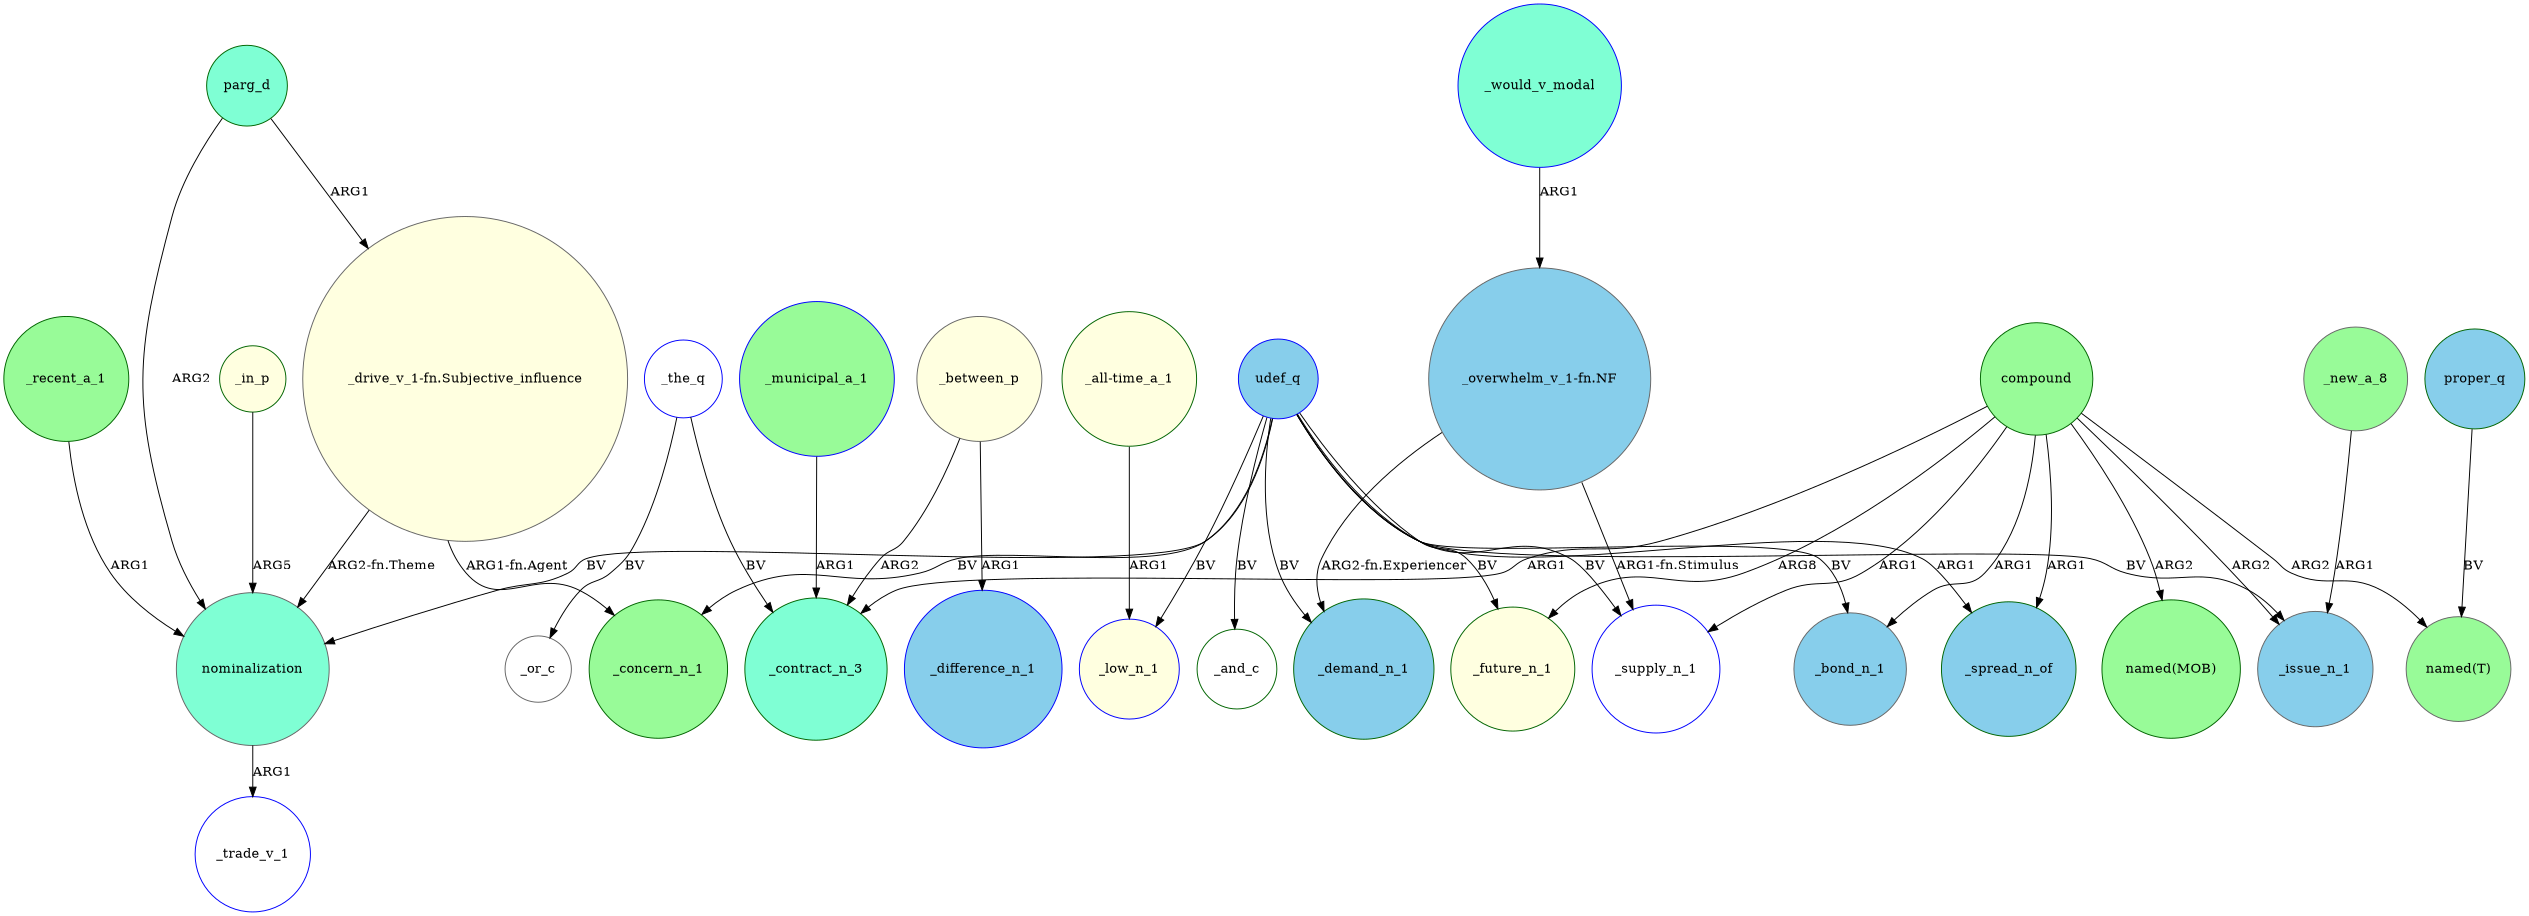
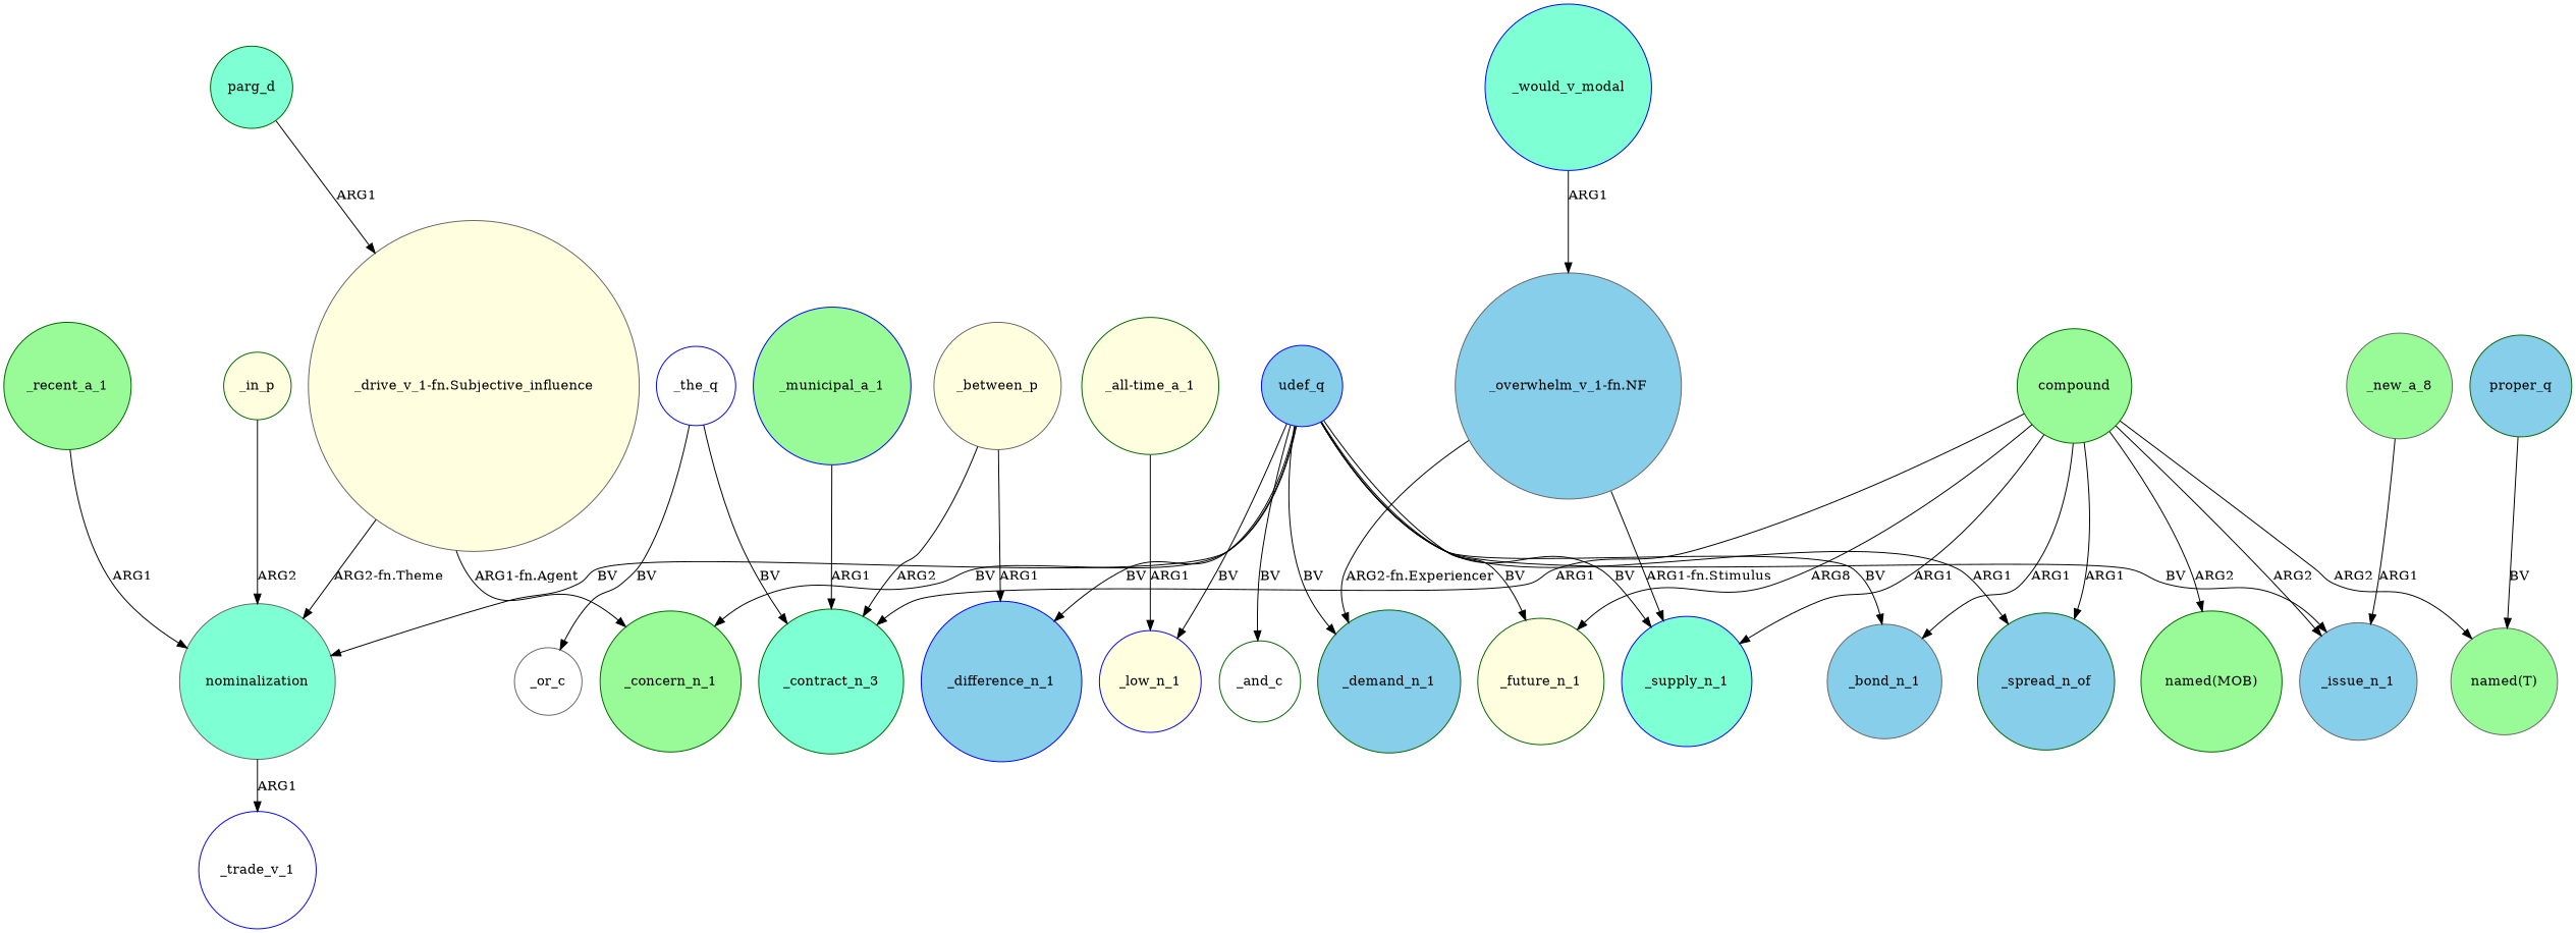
  digraph {
    node [color=darkgreen fillcolor=skyblue shape=circle style=filled]
    _concern_n_1 [fillcolor=palegreen]
    _would_v_modal [color=blue fillcolor=aquamarine]
    "_overwhelm_v_1-fn.NF" [color=gray40]
-   _supply_n_1 [color=blue fillcolor=white]
+   _supply_n_1 [color=blue fillcolor=aquamarine]
    _demand_n_1
    _the_q [color=blue fillcolor=white]
    _or_c [color=gray40 fillcolor=white]
    n8 [fillcolor=aquamarine label=_contract_n_3]
    "named(T)" [color=gray40 fillcolor=palegreen]
    proper_q
    "named(MOB)" [fillcolor=palegreen]
    compound [fillcolor=palegreen]
    _spread_n_of
    _bond_n_1 [color=gray40]
    _future_n_1 [fillcolor=lightyellow]
    _issue_n_1 [color=gray40]
    _low_n_1 [color=blue fillcolor=lightyellow]
    udef_q [color=blue]
    nominalization [color=gray40 fillcolor=aquamarine]
    _difference_n_1 [color=blue]
    _and_c [fillcolor=white]
    _trade_v_1 [color=blue fillcolor=white]
    "_drive_v_1-fn.Subjective_influence" [color=gray40 fillcolor=lightyellow]
    _in_p [fillcolor=lightyellow]
    parg_d [fillcolor=aquamarine]
    _between_p [color=gray40 fillcolor=lightyellow]
    _municipal_a_1 [color=blue fillcolor=palegreen]
    "_all-time_a_1" [fillcolor=lightyellow]
    n29 [color=gray40 fillcolor=palegreen label=_new_a_8]
    _recent_a_1 [fillcolor=palegreen]
    _would_v_modal -> "_overwhelm_v_1-fn.NF" [label=ARG1]
    "_overwhelm_v_1-fn.NF" -> _supply_n_1 [label="ARG1-fn.Stimulus"]
    "_overwhelm_v_1-fn.NF" -> _demand_n_1 [label="ARG2-fn.Experiencer"]
    _the_q -> _or_c [label=BV]
    _the_q -> n8 [label=BV]
    proper_q -> "named(T)" [label=BV]
    compound -> _supply_n_1 [label=ARG1]
    compound -> n8 [label=ARG1]
    compound -> "named(T)" [label=ARG2]
    compound -> "named(MOB)" [label=ARG2]
    compound -> _spread_n_of [label=ARG1]
    compound -> _bond_n_1 [label=ARG1]
    compound -> _future_n_1 [label=ARG8]
    compound -> _issue_n_1 [label=ARG2]
    udef_q -> _concern_n_1 [label=BV]
    udef_q -> _supply_n_1 [label=BV]
    udef_q -> _demand_n_1 [label=BV]
    udef_q -> _spread_n_of [label=ARG1]
    udef_q -> _bond_n_1 [label=BV]
    udef_q -> _future_n_1 [label=BV]
    udef_q -> _issue_n_1 [label=BV]
    udef_q -> _low_n_1 [label=BV]
    udef_q -> nominalization [label=BV]
+   udef_q -> _difference_n_1 [label=BV]
    udef_q -> _and_c [label=BV]
    nominalization -> _trade_v_1 [label=ARG1]
    "_drive_v_1-fn.Subjective_influence" -> _concern_n_1 [label="ARG1-fn.Agent"]
    "_drive_v_1-fn.Subjective_influence" -> nominalization [label="ARG2-fn.Theme"]
-   _in_p -> nominalization [label=ARG5]
-   parg_d -> nominalization [label=ARG2]
+   _in_p -> nominalization [label=ARG2]
    parg_d -> "_drive_v_1-fn.Subjective_influence" [label=ARG1]
    _between_p -> n8 [label=ARG2]
    _between_p -> _difference_n_1 [label=ARG1]
    _municipal_a_1 -> n8 [label=ARG1]
    "_all-time_a_1" -> _low_n_1 [label=ARG1]
    n29 -> _issue_n_1 [label=ARG1]
    _recent_a_1 -> nominalization [label=ARG1]
  }
